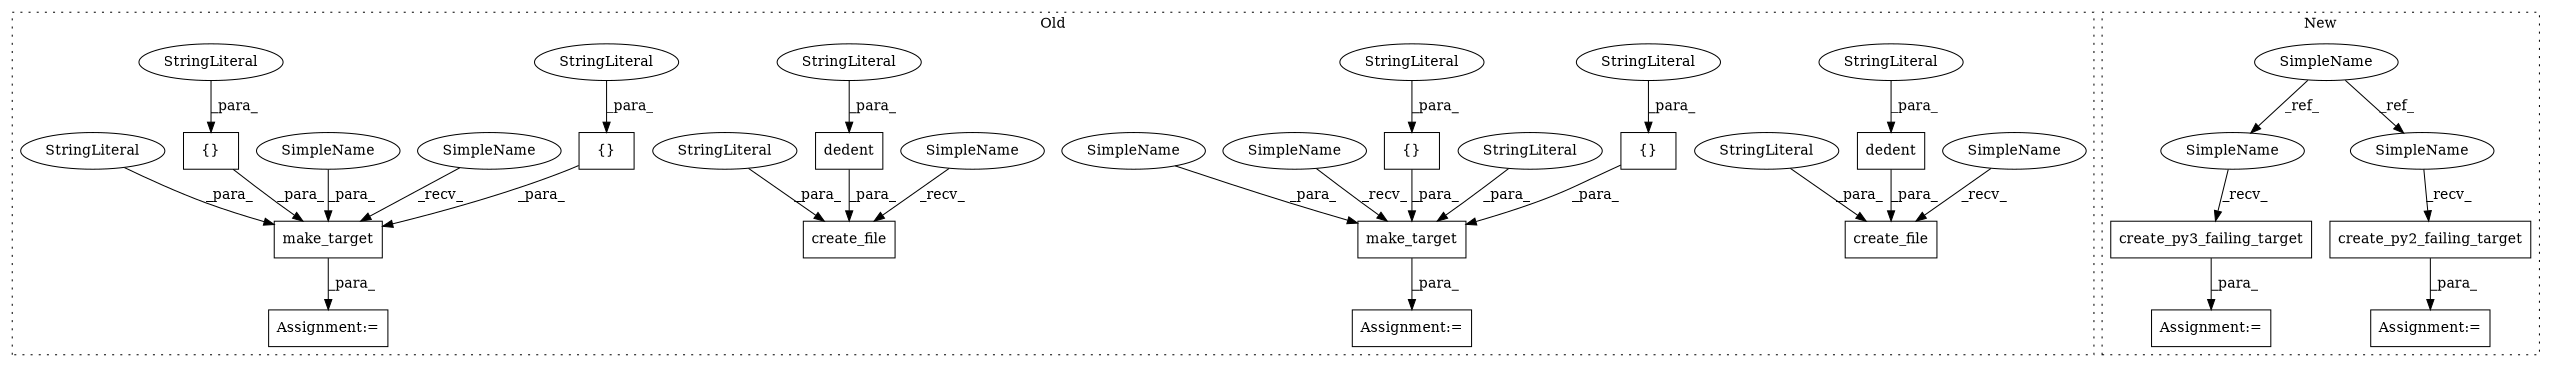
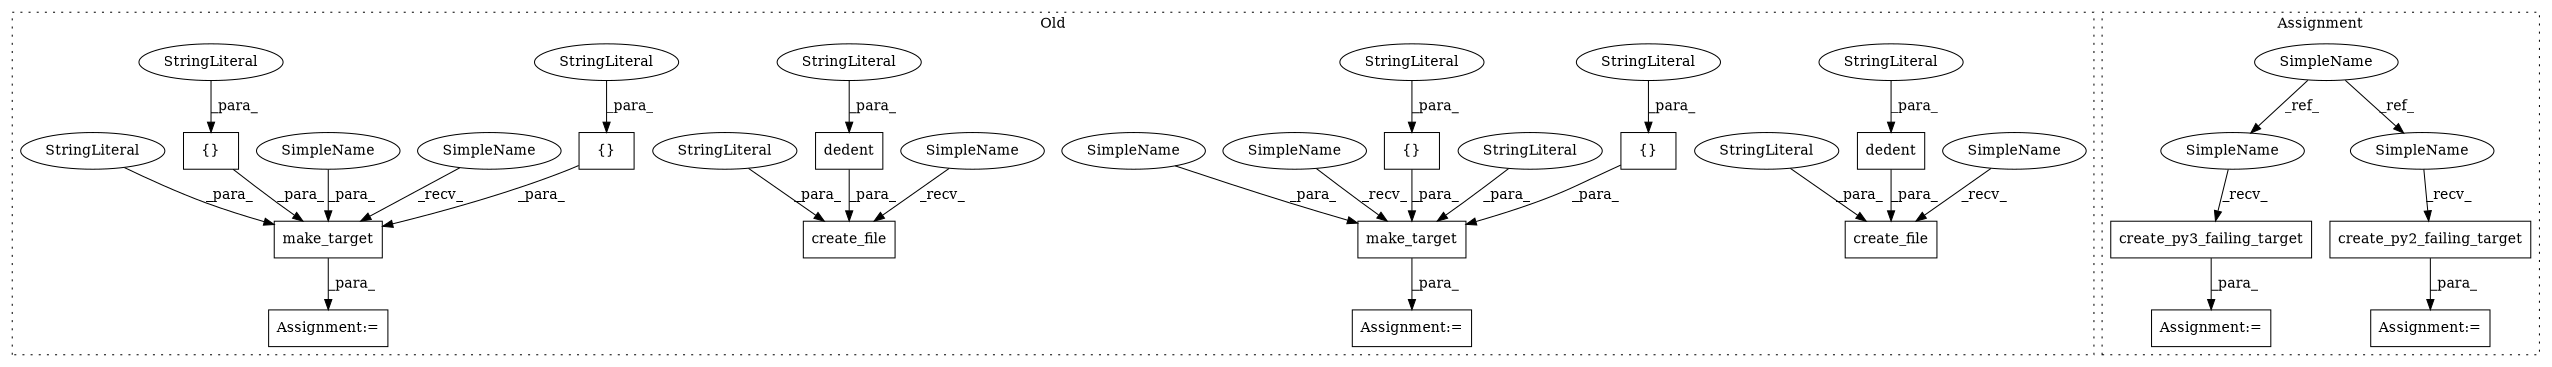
  digraph {
    node [a=45 l=4 shape=ellipse]
    n1 [a=32 l="12,1" label=make_target s="7361,7463" shape=box]
    n2 [a=4 l="1,1" label="{}" s="7444,7462" shape=box]
    n3 [a=32 l="12,1" label=create_file s="7200,7338" shape=box]
    n4 [a=4 l="1,1" label="{}" s="7416,7430" shape=box]
    n5 [a=32 l="7,1" label=dedent s="7235,7337" shape=box]
    n6 [l=95 label=StringLiteral s=7242]
    n7 [l=22 label=StringLiteral s=7212]
    n8 [l=17 label=StringLiteral s=7445]
    n9 [l=16 label=StringLiteral s=7373]
    n10 [l=13 label=StringLiteral s=7417]
    n11 [a=7 l=1 label="Assignment:=" s=7355 shape=box]
    n12 [a=32 l="12,1" label=create_file s="7475,7614" shape=box]
    n13 [a=32 l="12,1" label=make_target s="7637,7736" shape=box]
    n14 [a=4 l="1,1" label="{}" s="7720,7735" shape=box]
    n15 [a=32 l="7,1" label=dedent s="7510,7613" shape=box]
    n16 [a=4 l="1,1" label="{}" s="7692,7706" shape=box]
    n17 [l=14 label=StringLiteral s=7721]
    n18 [l=96 label=StringLiteral s=7517]
    n19 [a=7 l=1 label="Assignment:=" s=7631 shape=box]
    n20 [l=22 label=StringLiteral s=7487]
    n21 [l=13 label=StringLiteral s=7693]
    n22 [l=16 label=StringLiteral s=7649]
    n23 [a=42 label=SimpleName s=7632]
    n24 [a=42 label=SimpleName s=7356]
    n25 [a=42 label=SimpleName s=7470]
    n26 [a=42 label=SimpleName s=7195]
    n27 [a=42 l=13 label=SimpleName s=7666]
    n28 [a=42 l=13 label=SimpleName s=7390]
    n29 [a=32 l=27 label=create_py3_failing_target s=8016 shape=box]
    n30 [a=42 label=SimpleName s=7880]
    n31 [a=7 l=1 label="Assignment:=" s=8010 shape=box]
    n32 [a=32 l=27 label=create_py2_failing_target s=7967 shape=box]
    n33 [a=7 l=1 label="Assignment:=" s=7961 shape=box]
    n34 [a=42 label=SimpleName s=8011]
    n35 [a=42 label=SimpleName s=7962]
    subgraph cluster_1 {
      label=Old
      style=dotted
      n1
      n2
      n3
      n4
      n5
      n6
      n7
      n8
      n9
      n10
      n11
      n12
      n13
      n14
      n15
      n16
      n17
      n18
      n19
      n20
      n21
      n22
      n23
      n24
      n25
      n26
      n27
      n28
    }
    subgraph cluster_2 {
-     label=New
+     label=Assignment
      style=dotted
      n29
      n30
      n31
      n32
      n33
      n34
      n35
    }
    n1 -> n11 [label=_para_]
    n2 -> n1 [label=_para_]
    n4 -> n1 [label=_para_]
    n5 -> n3 [label=_para_]
    n6 -> n5 [label=_para_]
    n7 -> n3 [label=_para_]
    n8 -> n2 [label=_para_]
    n9 -> n1 [label=_para_]
    n10 -> n4 [label=_para_]
    n13 -> n19 [label=_para_]
    n14 -> n13 [label=_para_]
    n15 -> n12 [label=_para_]
    n16 -> n13 [label=_para_]
    n17 -> n14 [label=_para_]
    n18 -> n15 [label=_para_]
    n20 -> n12 [label=_para_]
    n21 -> n16 [label=_para_]
    n22 -> n13 [label=_para_]
    n23 -> n13 [label=_recv_]
    n24 -> n1 [label=_recv_]
    n25 -> n12 [label=_recv_]
    n26 -> n3 [label=_recv_]
    n27 -> n13 [label=_para_]
    n28 -> n1 [label=_para_]
    n29 -> n31 [label=_para_]
    n30 -> n34 [label=_ref_]
    n30 -> n35 [label=_ref_]
    n32 -> n33 [label=_para_]
    n34 -> n29 [label=_recv_]
    n35 -> n32 [label=_recv_]
  }
